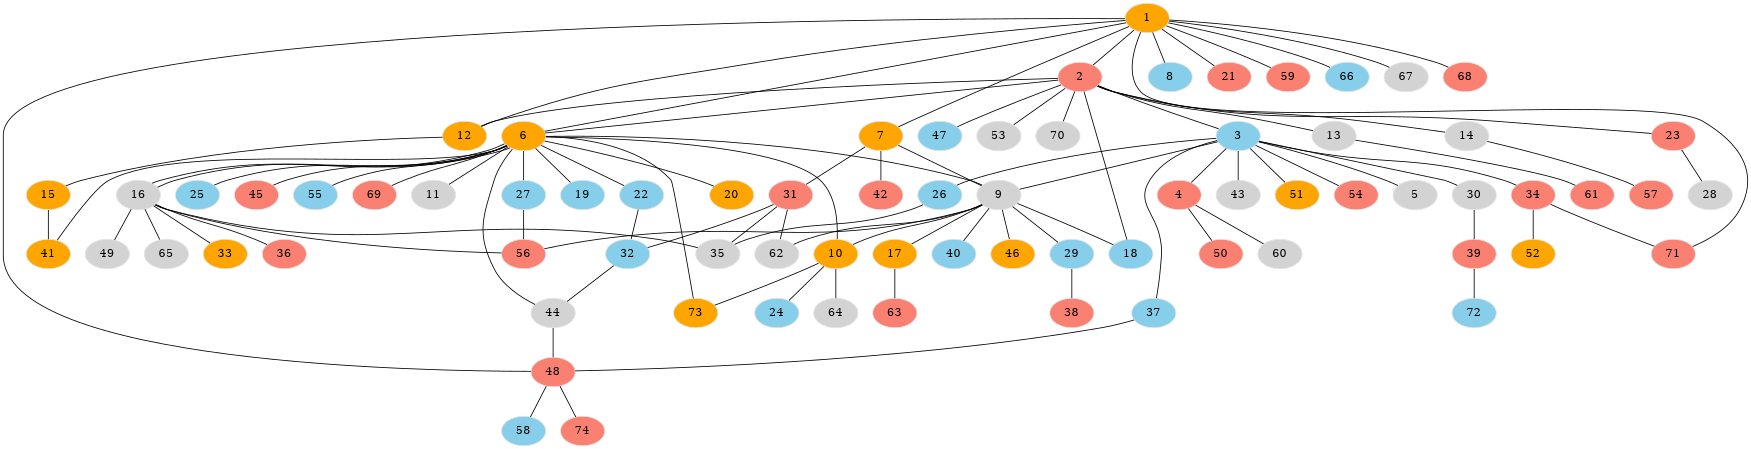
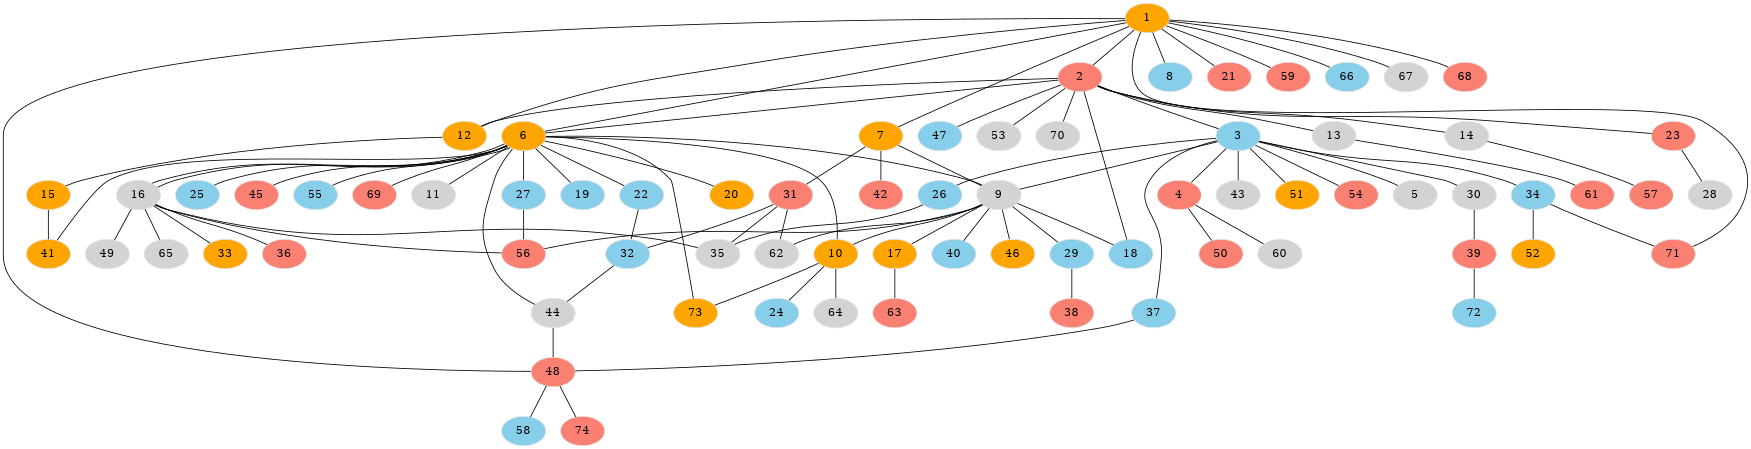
  graph {
    node [color=gray90 fillcolor=salmon style=filled]
    1 [fillcolor=orange]
    2
    6 [fillcolor=orange]
    7 [fillcolor=orange]
    8 [fillcolor=skyblue]
    12 [fillcolor=orange]
    21
    48
    59
    66 [fillcolor=skyblue]
    67 [fillcolor=lightgrey]
    68
    71
    3 [fillcolor=skyblue]
    13 [fillcolor=lightgrey]
    14 [fillcolor=lightgrey]
    18 [fillcolor=skyblue]
    23
    47 [fillcolor=skyblue]
    53 [fillcolor=lightgrey]
    70 [fillcolor=lightgrey]
    9 [fillcolor=lightgrey]
    10 [fillcolor=orange]
    11 [fillcolor=lightgrey]
    16 [fillcolor=lightgrey]
    19 [fillcolor=skyblue]
    20 [fillcolor=orange]
    22 [fillcolor=skyblue]
    25 [fillcolor=skyblue]
    27 [fillcolor=skyblue]
    41 [fillcolor=orange]
    44 [fillcolor=lightgrey]
    45
    55 [fillcolor=skyblue]
    69
    73 [fillcolor=orange]
    31
    42
    15 [fillcolor=orange]
    58 [fillcolor=skyblue]
    74
    4
    5 [fillcolor=lightgrey]
    26 [fillcolor=skyblue]
    30 [fillcolor=lightgrey]
-   34
+   34 [fillcolor=skyblue]
    37 [fillcolor=skyblue]
    43 [fillcolor=lightgrey]
    51 [fillcolor=orange]
    54
    61
    57
    28 [fillcolor=lightgrey]
    50
    60 [fillcolor=lightgrey]
    17 [fillcolor=orange]
    29 [fillcolor=skyblue]
    40 [fillcolor=skyblue]
    46 [fillcolor=orange]
    56
    62 [fillcolor=lightgrey]
    35 [fillcolor=lightgrey]
    39
    52 [fillcolor=orange]
    24 [fillcolor=skyblue]
    64 [fillcolor=lightgrey]
    33 [fillcolor=orange]
    36
    49 [fillcolor=lightgrey]
    65 [fillcolor=lightgrey]
    32 [fillcolor=skyblue]
    63
    38
    72 [fillcolor=skyblue]
    1 -- 2
    1 -- 6
    1 -- 7
    1 -- 8
    1 -- 12
    1 -- 21
    1 -- 48
    1 -- 59
    1 -- 66
    1 -- 67
    1 -- 68
    1 -- 71
    2 -- 6
    2 -- 12
    2 -- 3
    2 -- 13
    2 -- 14
    2 -- 18
    2 -- 23
    2 -- 47
    2 -- 53
    2 -- 70
    6 -- 9
    6 -- 10
    6 -- 11
    6 -- 16
    6 -- 16
    6 -- 19
    6 -- 20
    6 -- 22
    6 -- 25
    6 -- 27
    6 -- 41
    6 -- 44
    6 -- 45
    6 -- 55
    6 -- 69
    6 -- 73
    7 -- 9
    7 -- 31
    7 -- 42
    12 -- 15
    48 -- 58
    48 -- 74
    3 -- 9
    3 -- 4
    3 -- 5
    3 -- 26
    3 -- 30
    3 -- 34
    3 -- 37
    3 -- 43
    3 -- 51
    3 -- 54
    13 -- 61
    14 -- 57
    23 -- 28
    9 -- 18
    9 -- 10
    9 -- 17
    9 -- 29
    9 -- 40
    9 -- 46
    9 -- 56
    9 -- 62
    10 -- 73
    10 -- 24
    10 -- 64
    16 -- 56
    16 -- 35
    16 -- 33
    16 -- 36
    16 -- 49
    16 -- 65
    22 -- 32
    27 -- 56
    44 -- 48
    31 -- 62
    31 -- 35
    31 -- 32
    15 -- 41
    4 -- 50
    4 -- 60
    26 -- 35
    30 -- 39
    34 -- 71
    34 -- 52
    37 -- 48
    17 -- 63
    29 -- 38
    39 -- 72
    32 -- 44
  }
